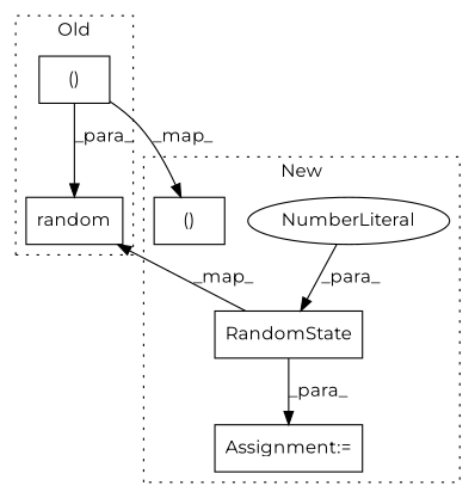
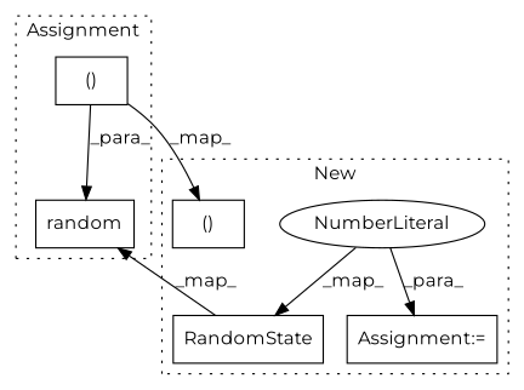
  digraph {
    fontname=Montserrat
    node [a=32 fontname=Montserrat l=46 shape=box]
    edge [fontname=Montserrat]
    n1 [l="12,2" label=random s="7276,7334"]
    n2 [a=106 label="()" s=7288]
    n3 [l="12,1" label=RandomState s="7274,7288"]
    n4 [a=7 l=1 label="Assignment:=" s=7260]
    n5 [a=34 l=2 label=NumberLiteral s=7286 shape=ellipse]
    n6 [a=106 label="()" s=7337]
    subgraph cluster_1 {
-     label=Old
+     label=Assignment
      style=dotted
      n1
      n2
    }
    subgraph cluster_2 {
      label=New
      style=dotted
      n3
      n4
      n5
      n6
    }
    n2 -> n1 [label=_para_]
    n2 -> n6 [label=_map_]
    n3 -> n1 [label=_map_]
-   n3 -> n4 [label=_para_]
-   n5 -> n3 [label=_para_]
+   n5 -> n4 [label=_para_]
+   n5 -> n3 [label=_map_]
  }
